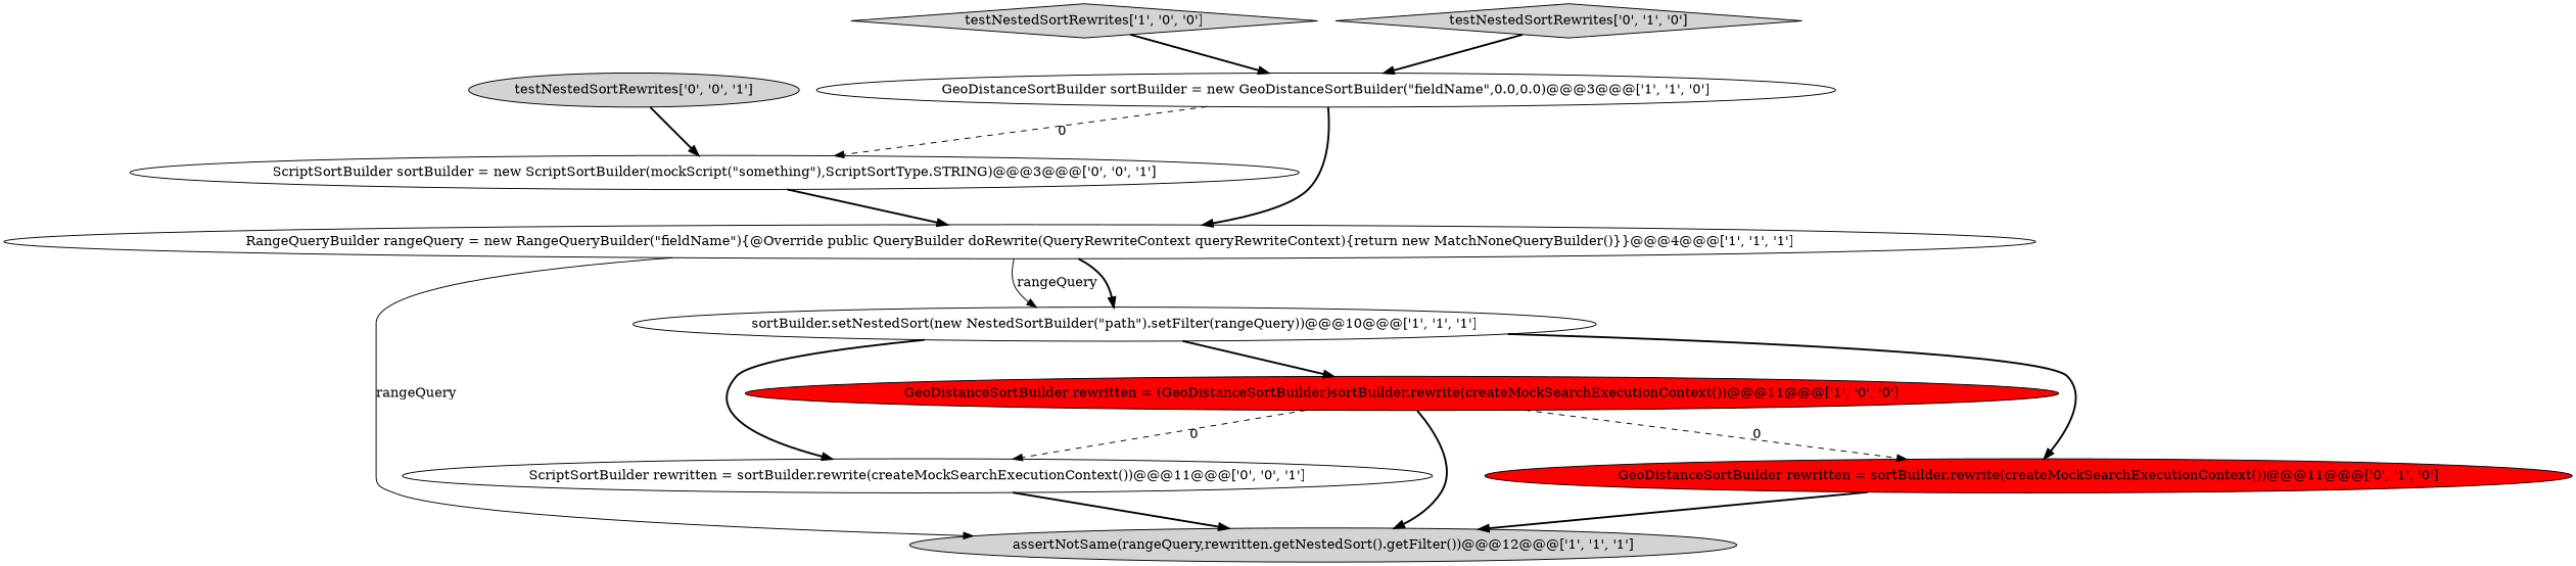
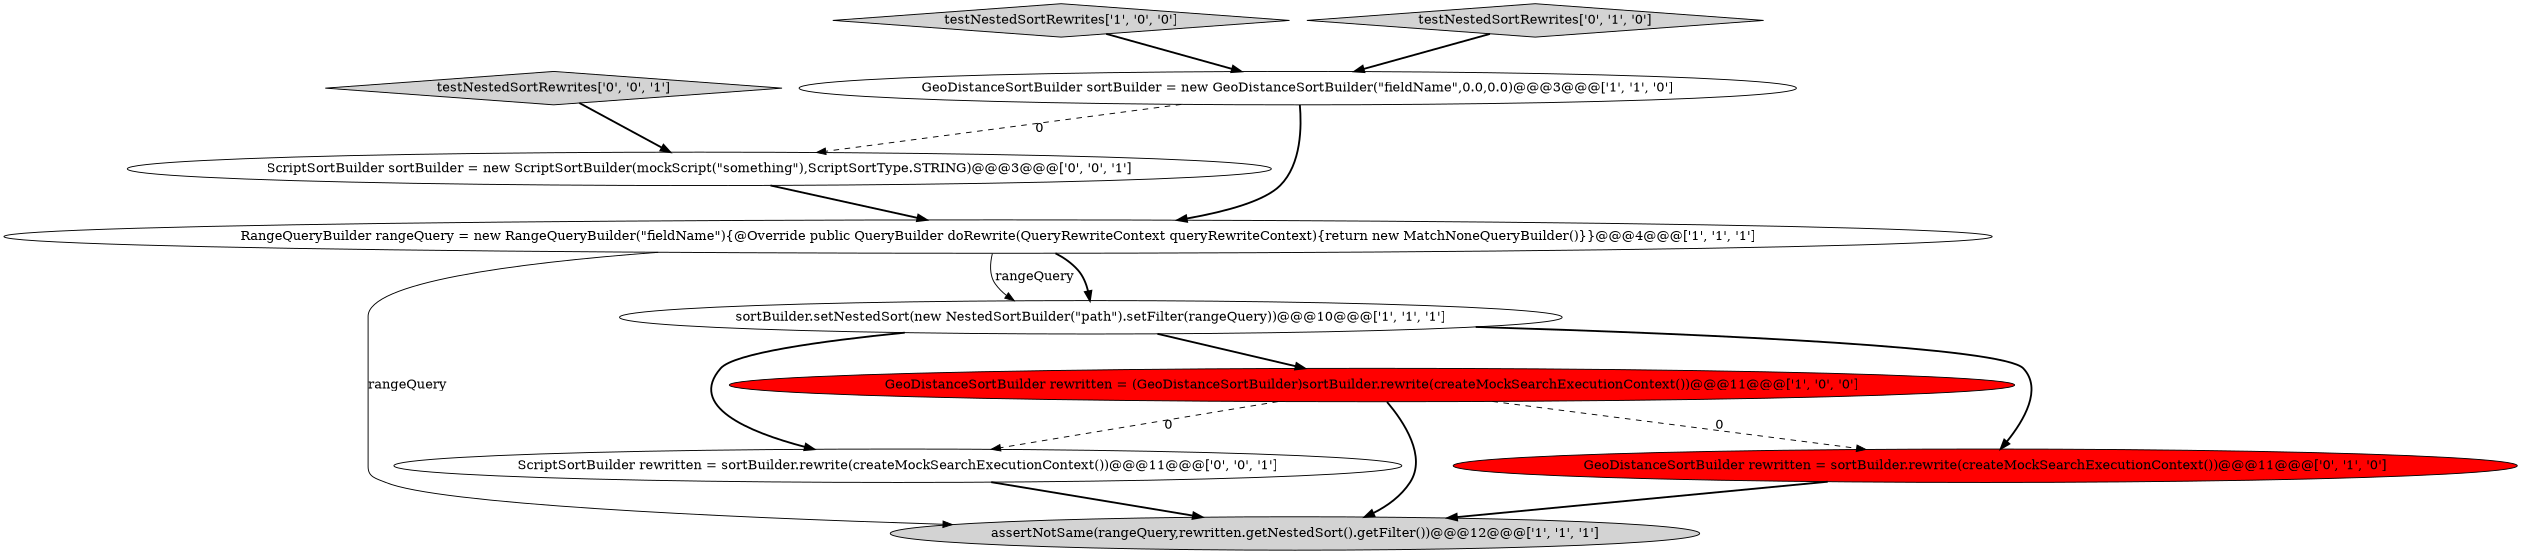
  digraph {
    node [fillcolor=white shape=ellipse style=filled]
    edge [style=bold]
    n1 [label="RangeQueryBuilder rangeQuery = new RangeQueryBuilder(\"fieldName\"){@Override public QueryBuilder doRewrite(QueryRewriteContext queryRewriteContext){return new MatchNoneQueryBuilder()}}@@@4@@@['1', '1', '1']"]
    n2 [fillcolor=lightgray label="assertNotSame(rangeQuery,rewritten.getNestedSort().getFilter())@@@12@@@['1', '1', '1']"]
    n3 [label="sortBuilder.setNestedSort(new NestedSortBuilder(\"path\").setFilter(rangeQuery))@@@10@@@['1', '1', '1']"]
    n4 [fillcolor=lightgray label="testNestedSortRewrites['1', '0', '0']" shape=diamond]
    n5 [label="GeoDistanceSortBuilder sortBuilder = new GeoDistanceSortBuilder(\"fieldName\",0.0,0.0)@@@3@@@['1', '1', '0']"]
    n6 [fillcolor=red label="GeoDistanceSortBuilder rewritten = (GeoDistanceSortBuilder)sortBuilder.rewrite(createMockSearchExecutionContext())@@@11@@@['1', '0', '0']"]
    n7 [label="ScriptSortBuilder rewritten = sortBuilder.rewrite(createMockSearchExecutionContext())@@@11@@@['0', '0', '1']"]
    n8 [fillcolor=red label="GeoDistanceSortBuilder rewritten = sortBuilder.rewrite(createMockSearchExecutionContext())@@@11@@@['0', '1', '0']"]
    n9 [fillcolor=lightgray label="testNestedSortRewrites['0', '1', '0']" shape=diamond]
    n10 [label="ScriptSortBuilder sortBuilder = new ScriptSortBuilder(mockScript(\"something\"),ScriptSortType.STRING)@@@3@@@['0', '0', '1']"]
-   n11 [fillcolor=lightgray label="testNestedSortRewrites['0', '0', '1']"]
+   n11 [fillcolor=lightgray label="testNestedSortRewrites['0', '0', '1']" shape=diamond]
    n1 -> n2 [label=rangeQuery style=solid]
    n1 -> n3
    n1 -> n3 [label=rangeQuery style=solid]
    n3 -> n6
    n3 -> n7
    n3 -> n8
    n4 -> n5
    n5 -> n1
    n5 -> n10 [label=0 style=dashed]
    n6 -> n2
    n6 -> n7 [label=0 style=dashed]
    n6 -> n8 [label=0 style=dashed]
    n7 -> n2
    n8 -> n2
    n9 -> n5
    n10 -> n1
    n11 -> n10
  }
